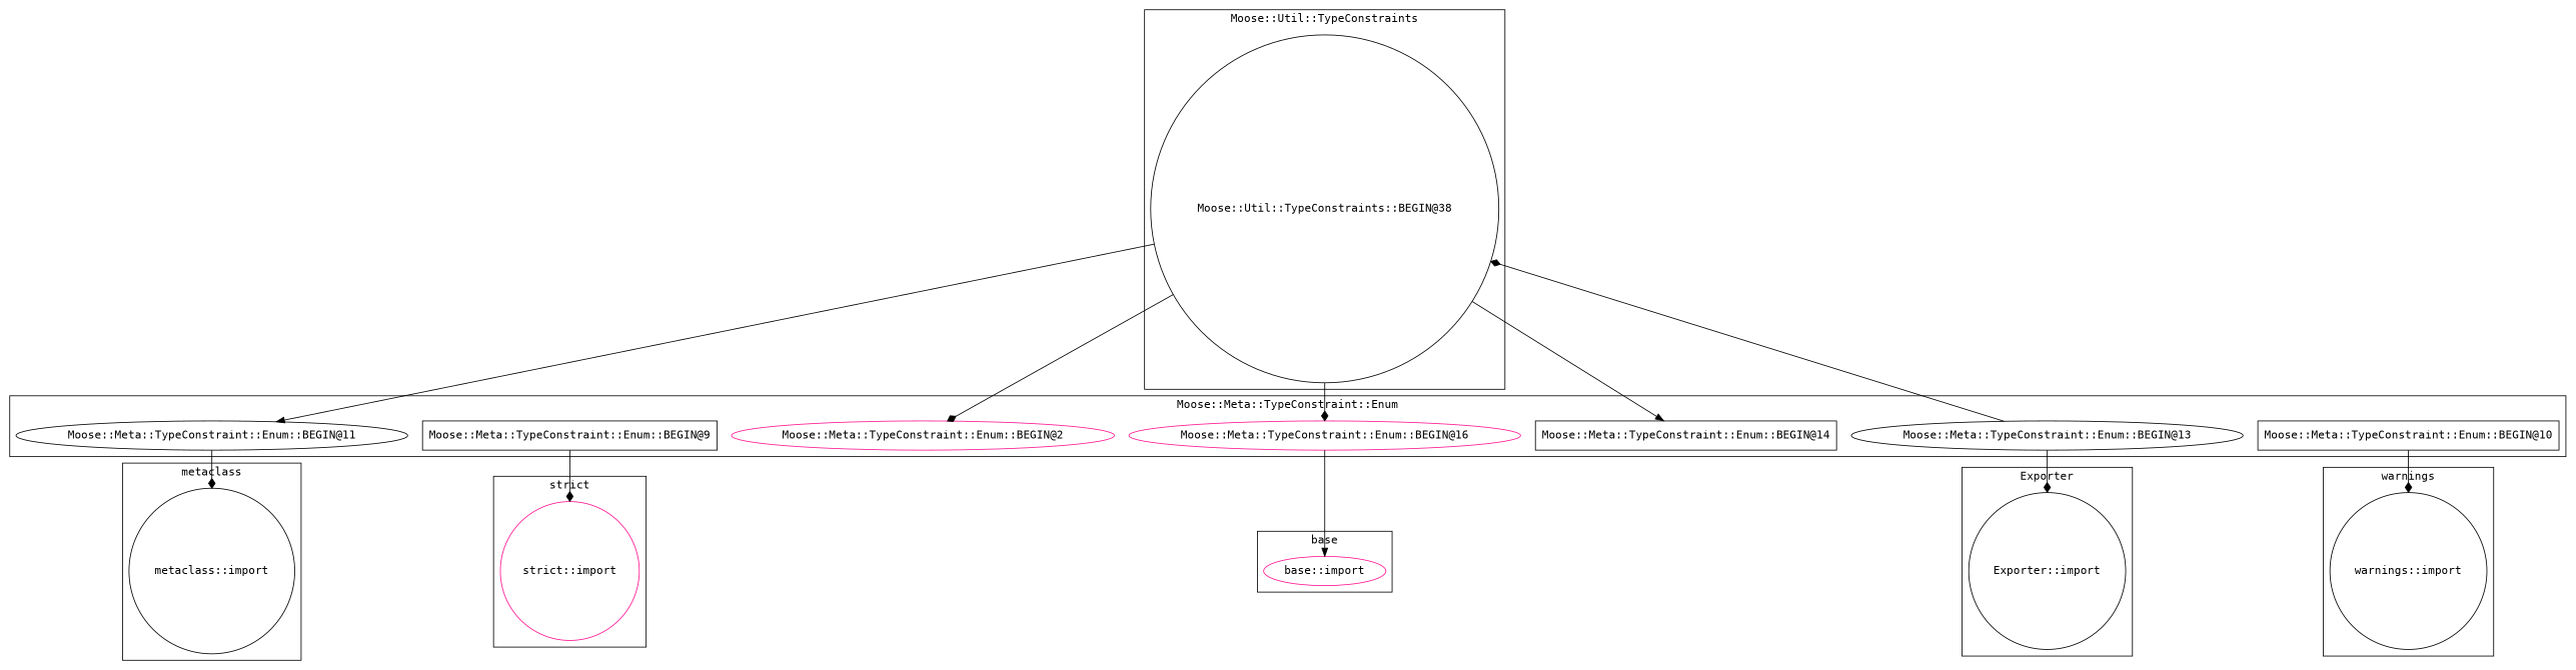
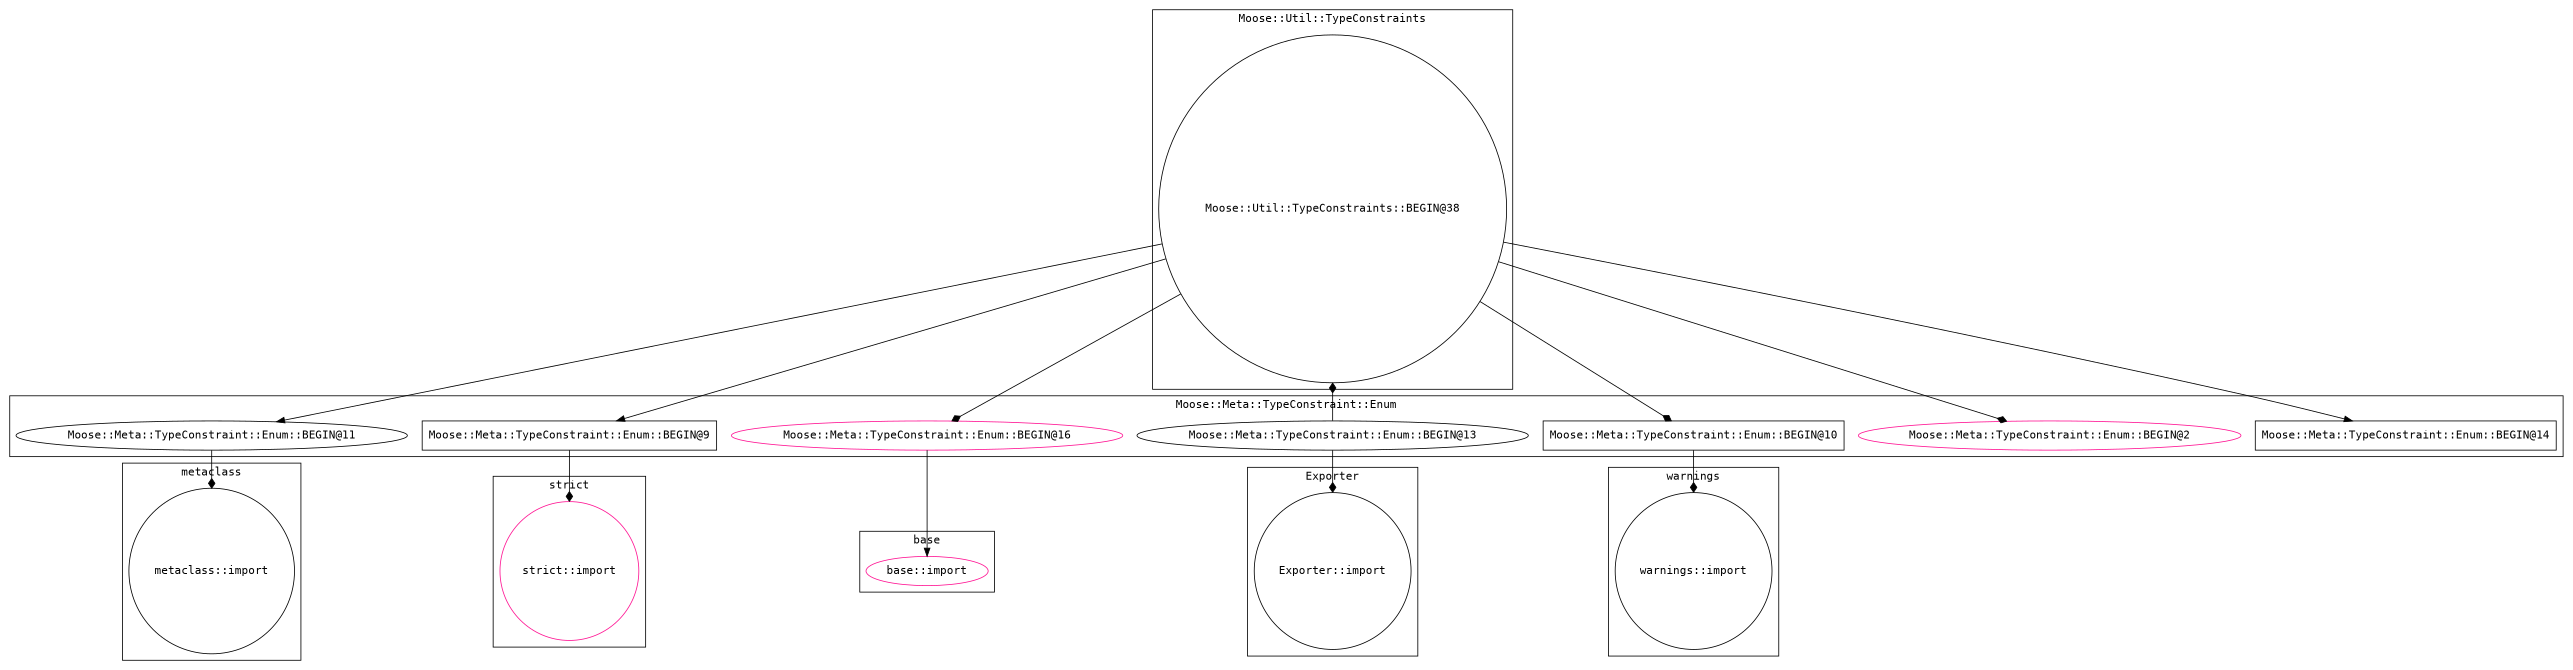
  digraph {
    fontname="DejaVu Sans Mono"
    node [color=black fontname="DejaVu Sans Mono" shape=ellipse]
    edge [arrowhead=diamond fontname="DejaVu Sans Mono"]
    "base::import" [color=deeppink]
    "metaclass::import" [shape=circle]
    "Exporter::import" [shape=circle]
    "warnings::import" [shape=circle]
    "Moose::Meta::TypeConstraint::Enum::BEGIN@14" [shape=box]
    "Moose::Meta::TypeConstraint::Enum::BEGIN@2" [color=deeppink]
    "Moose::Meta::TypeConstraint::Enum::BEGIN@11"
    "Moose::Meta::TypeConstraint::Enum::BEGIN@9" [shape=box]
    "Moose::Meta::TypeConstraint::Enum::BEGIN@16" [color=deeppink]
    "Moose::Meta::TypeConstraint::Enum::BEGIN@13"
    "Moose::Meta::TypeConstraint::Enum::BEGIN@10" [shape=box]
    "Moose::Util::TypeConstraints::BEGIN@38" [shape=circle]
    "strict::import" [color=deeppink shape=circle]
    subgraph cluster_1 {
      label=base
      "base::import"
    }
    subgraph cluster_2 {
      label=metaclass
      "metaclass::import"
    }
    subgraph cluster_3 {
      label=Exporter
      "Exporter::import"
    }
    subgraph cluster_4 {
      label=warnings
      "warnings::import"
    }
    subgraph cluster_5 {
      label="Moose::Meta::TypeConstraint::Enum"
      "Moose::Meta::TypeConstraint::Enum::BEGIN@14"
      "Moose::Meta::TypeConstraint::Enum::BEGIN@2"
      "Moose::Meta::TypeConstraint::Enum::BEGIN@11"
      "Moose::Meta::TypeConstraint::Enum::BEGIN@9"
      "Moose::Meta::TypeConstraint::Enum::BEGIN@16"
      "Moose::Meta::TypeConstraint::Enum::BEGIN@13"
      "Moose::Meta::TypeConstraint::Enum::BEGIN@10"
    }
    subgraph cluster_6 {
      label="Moose::Util::TypeConstraints"
      "Moose::Util::TypeConstraints::BEGIN@38"
    }
    subgraph cluster_7 {
      label="strict"
      "strict::import"
    }
    "Moose::Meta::TypeConstraint::Enum::BEGIN@11" -> "metaclass::import"
    "Moose::Meta::TypeConstraint::Enum::BEGIN@9" -> "strict::import"
    "Moose::Meta::TypeConstraint::Enum::BEGIN@16" -> "base::import" [arrowhead=normal]
    "Moose::Meta::TypeConstraint::Enum::BEGIN@13" -> "Exporter::import"
    "Moose::Meta::TypeConstraint::Enum::BEGIN@13" -> "Moose::Util::TypeConstraints::BEGIN@38"
    "Moose::Meta::TypeConstraint::Enum::BEGIN@10" -> "warnings::import"
    "Moose::Util::TypeConstraints::BEGIN@38" -> "Moose::Meta::TypeConstraint::Enum::BEGIN@14" [arrowhead=normal]
    "Moose::Util::TypeConstraints::BEGIN@38" -> "Moose::Meta::TypeConstraint::Enum::BEGIN@2"
    "Moose::Util::TypeConstraints::BEGIN@38" -> "Moose::Meta::TypeConstraint::Enum::BEGIN@11" [arrowhead=normal]
+   "Moose::Util::TypeConstraints::BEGIN@38" -> "Moose::Meta::TypeConstraint::Enum::BEGIN@9" [arrowhead=normal]
    "Moose::Util::TypeConstraints::BEGIN@38" -> "Moose::Meta::TypeConstraint::Enum::BEGIN@16"
+   "Moose::Util::TypeConstraints::BEGIN@38" -> "Moose::Meta::TypeConstraint::Enum::BEGIN@10"
  }
